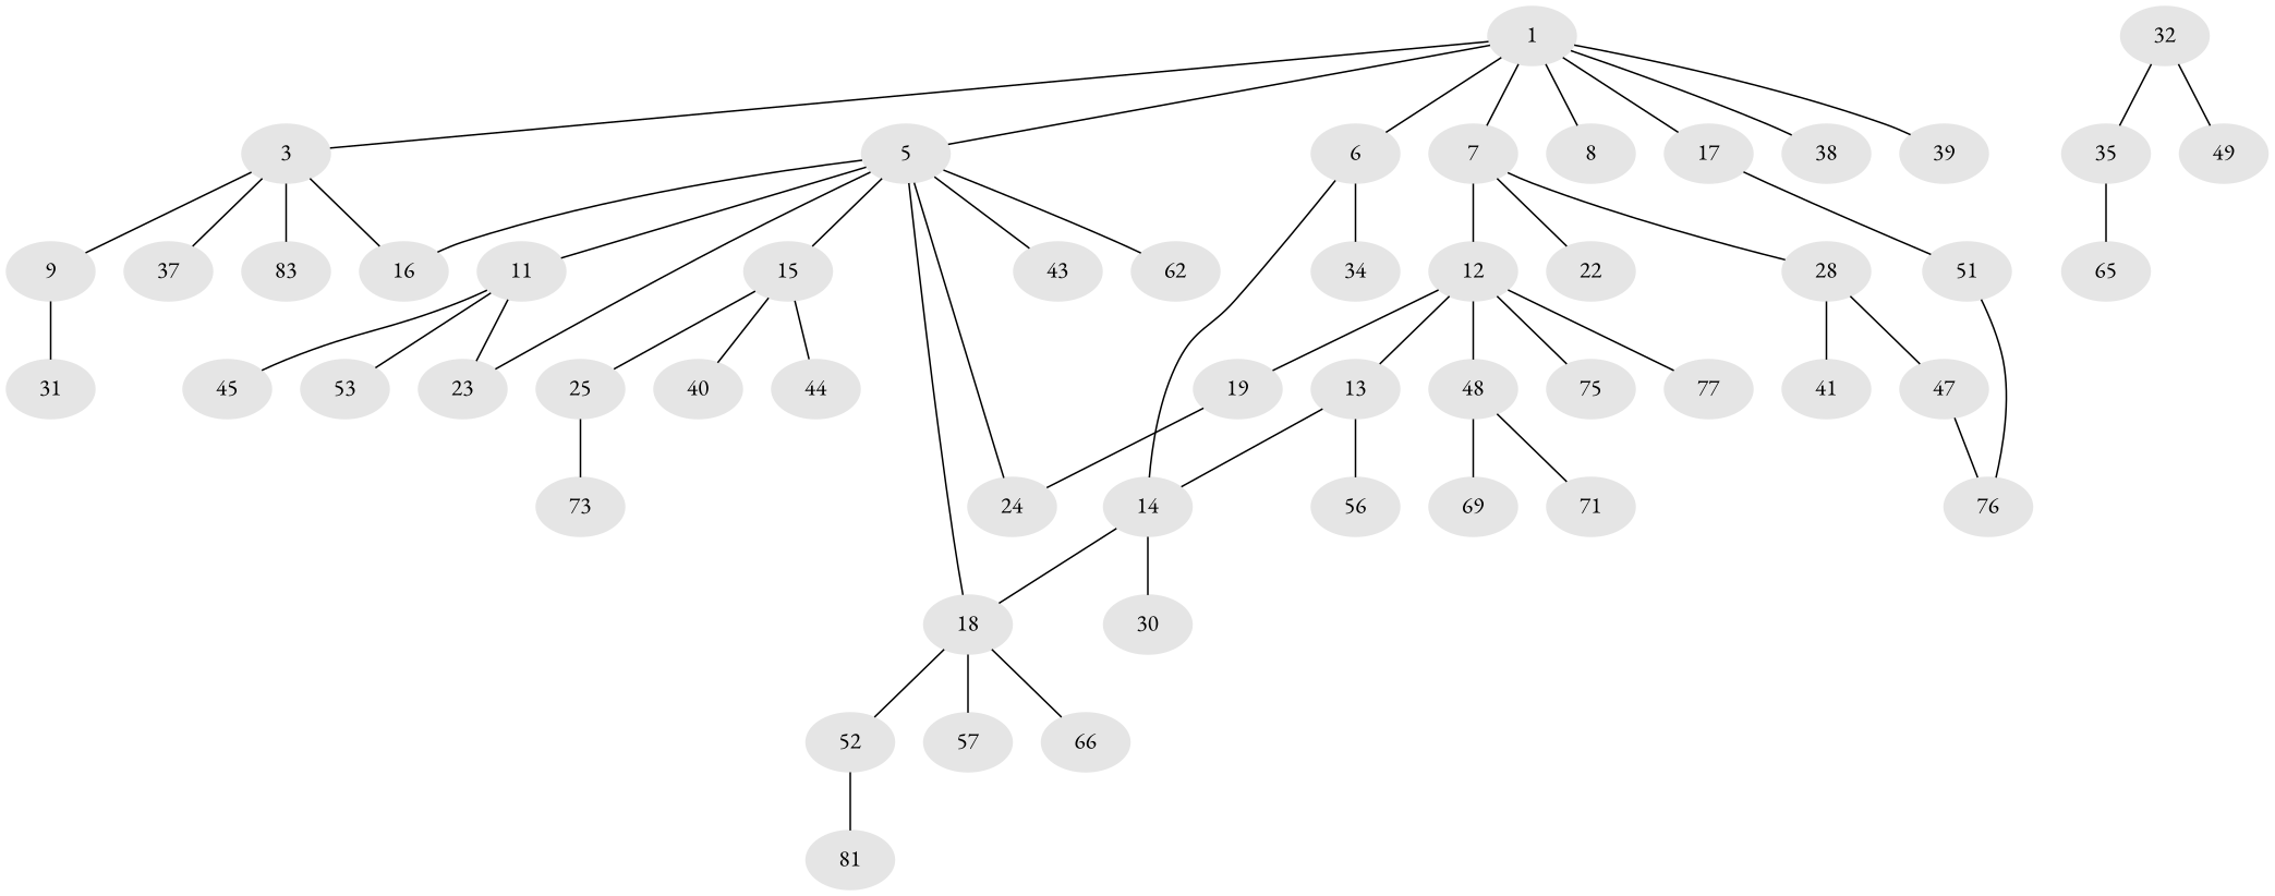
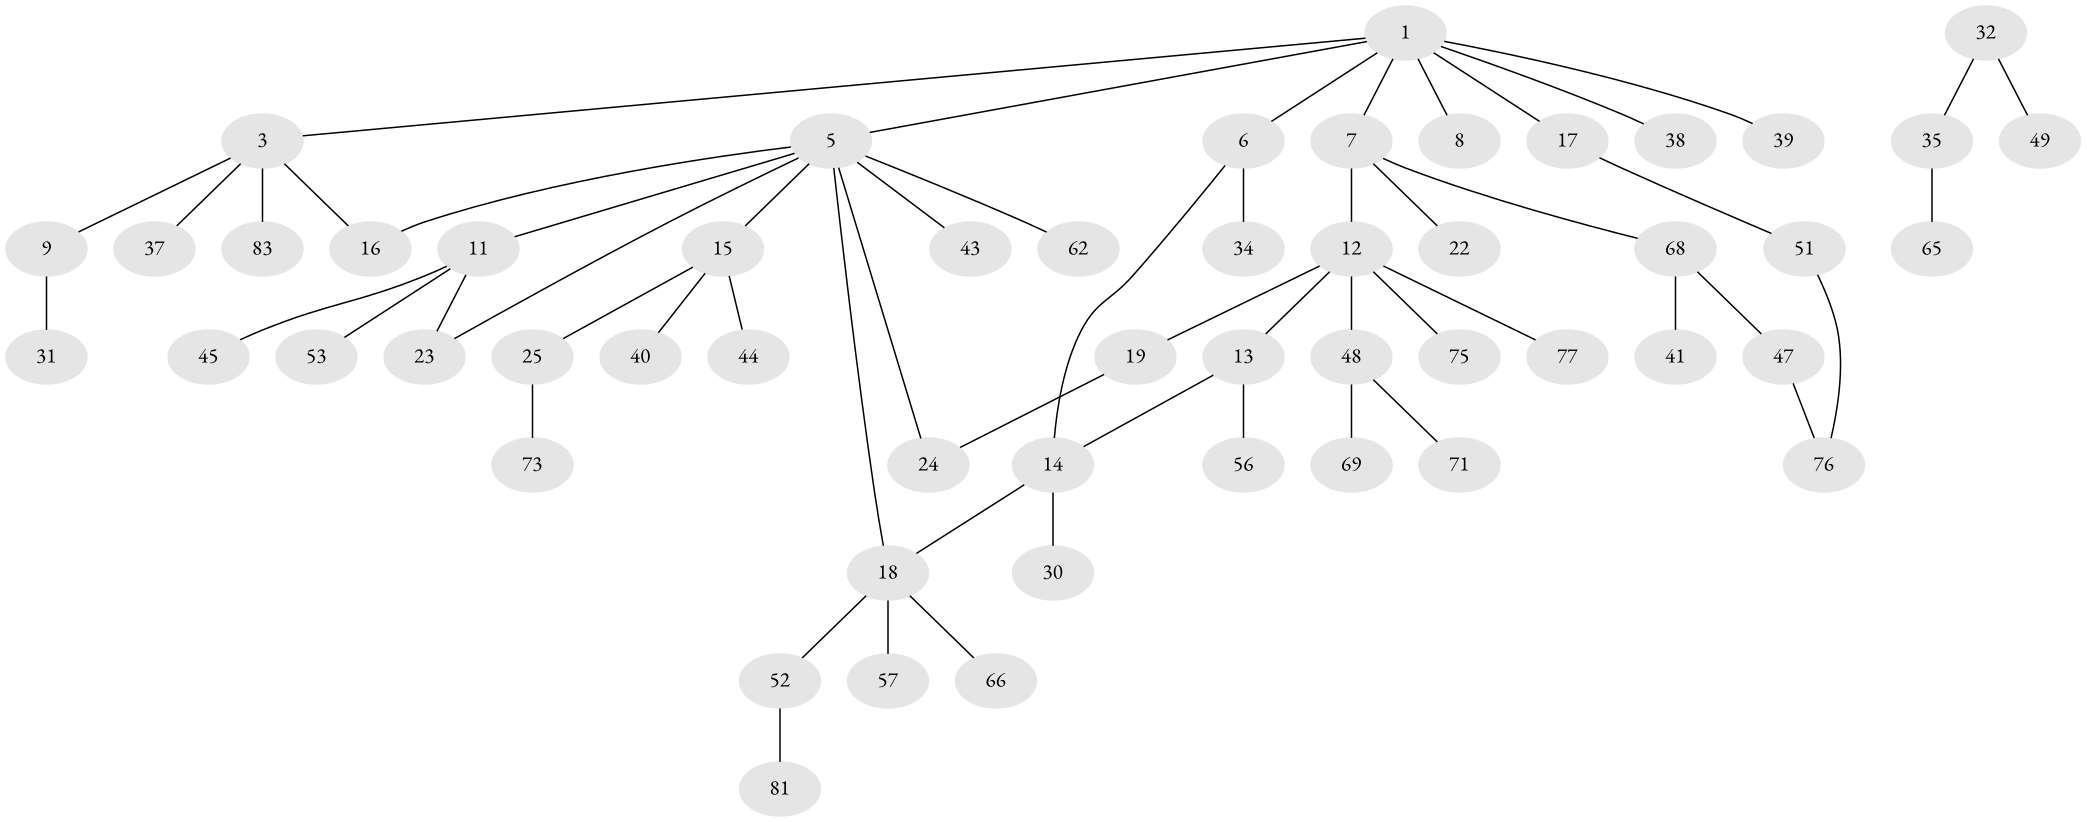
  graph {
    fontname="EB Garamond"
    node [color=gray90 fontname="EB Garamond" style=filled]
    edge [fontname="EB Garamond"]
    1 [super="+2"]
    3 [super="+61"]
    5 [super="+54"]
    6
    7 [super="+42"]
    8
    17
    38
    39 [super="+60"]
    9
    16 [super="+58"]
    37
    83
    11 [super="+68"]
    15 [super="+21"]
    18 [super="+20"]
    23 [super="+36"]
    24
    43
    62 [super="+81"]
    14 [super="+27"]
    34 [super="+59"]
    12 [super="+67"]
    22 [super="+64"]
-   28 [super="+29"]
+   28 [super="+29" label=68]
    51
    31 [super="+46"]
    32 [super="+33"]
    35 [super="+84"]
    49 [super="+86"]
    45 [super="+72"]
    53
    25
    40 [super="+74"]
    44
    52 [super="+55"]
    57
    66
    30
    13 [super="+26"]
    19 [super="+50"]
    48 [super="+70"]
    75 [super="+82"]
    77
    41 [super="+85"]
    47 [super="+63"]
    56
    69
    71
    73 [super="+78"]
    76 [super="+79"]
    n52 [label=81]
    65
    1 -- 3
    1 -- 5
    1 -- 6
    1 -- 7
    1 -- 8
    1 -- 17
    1 -- 38
    1 -- 39
    3 -- 9
    3 -- 16
    3 -- 37
    3 -- 83
    5 -- 16
    5 -- 11
    5 -- 15
    5 -- 18
    5 -- 23
    5 -- 24
    5 -- 43
    5 -- 62
    6 -- 14
    6 -- 34
    7 -- 12
    7 -- 22
    7 -- 28
    17 -- 51
    9 -- 31
    11 -- 23
    11 -- 45
    11 -- 53
    15 -- 25
    15 -- 40
    15 -- 44
    18 -- 52
    18 -- 57
    18 -- 66
    14 -- 18
    14 -- 30
    12 -- 13
    12 -- 19
    12 -- 48
    12 -- 75
    12 -- 77
    28 -- 41
    28 -- 47
    51 -- 76
    32 -- 35
    32 -- 49
    35 -- 65
    25 -- 73
    52 -- n52
    13 -- 14
    13 -- 56
    19 -- 24
    48 -- 69
    48 -- 71
    47 -- 76
  }
